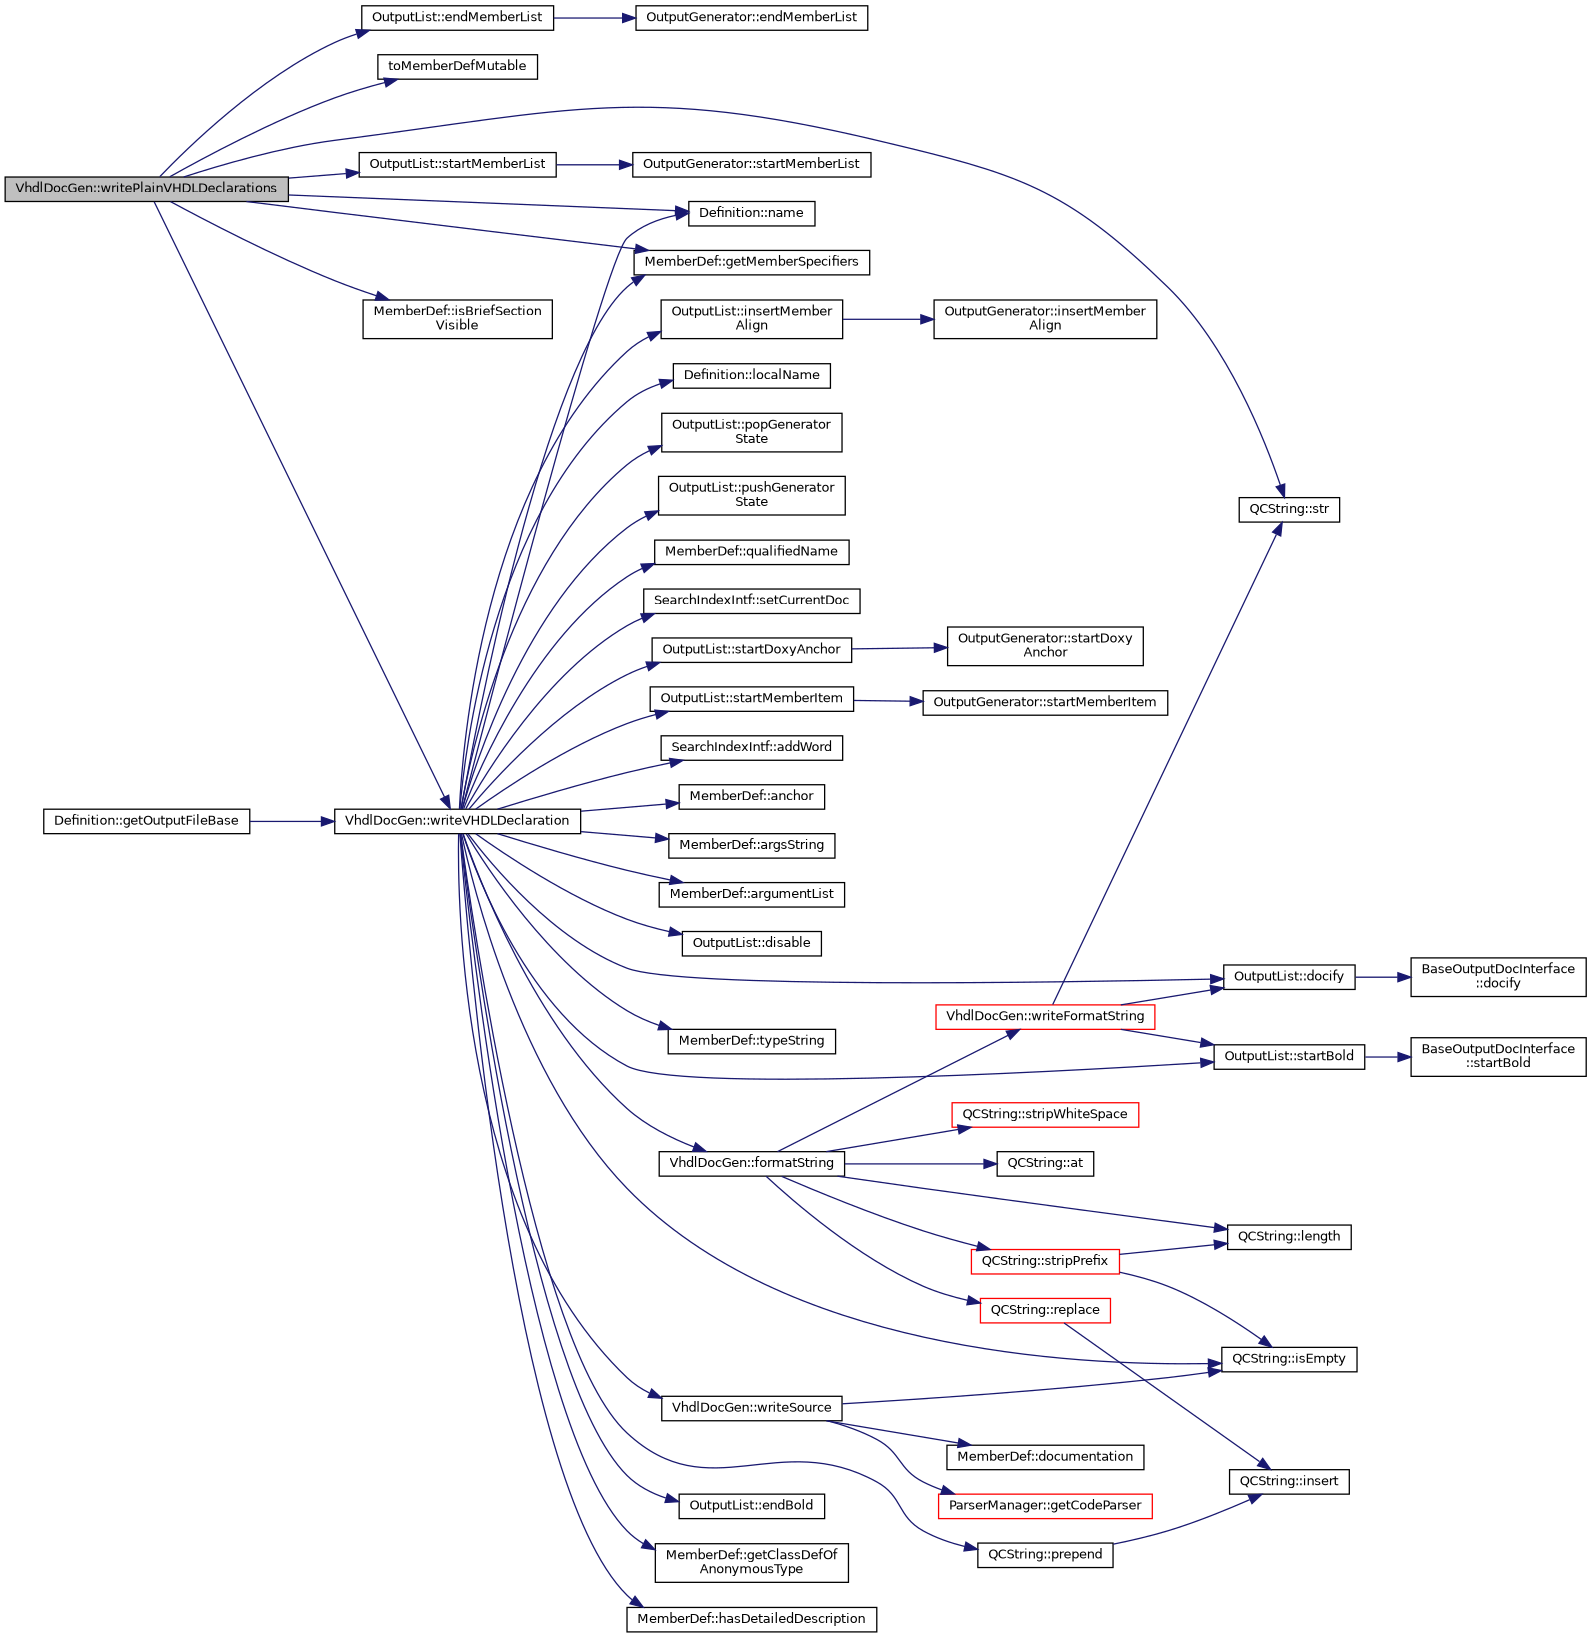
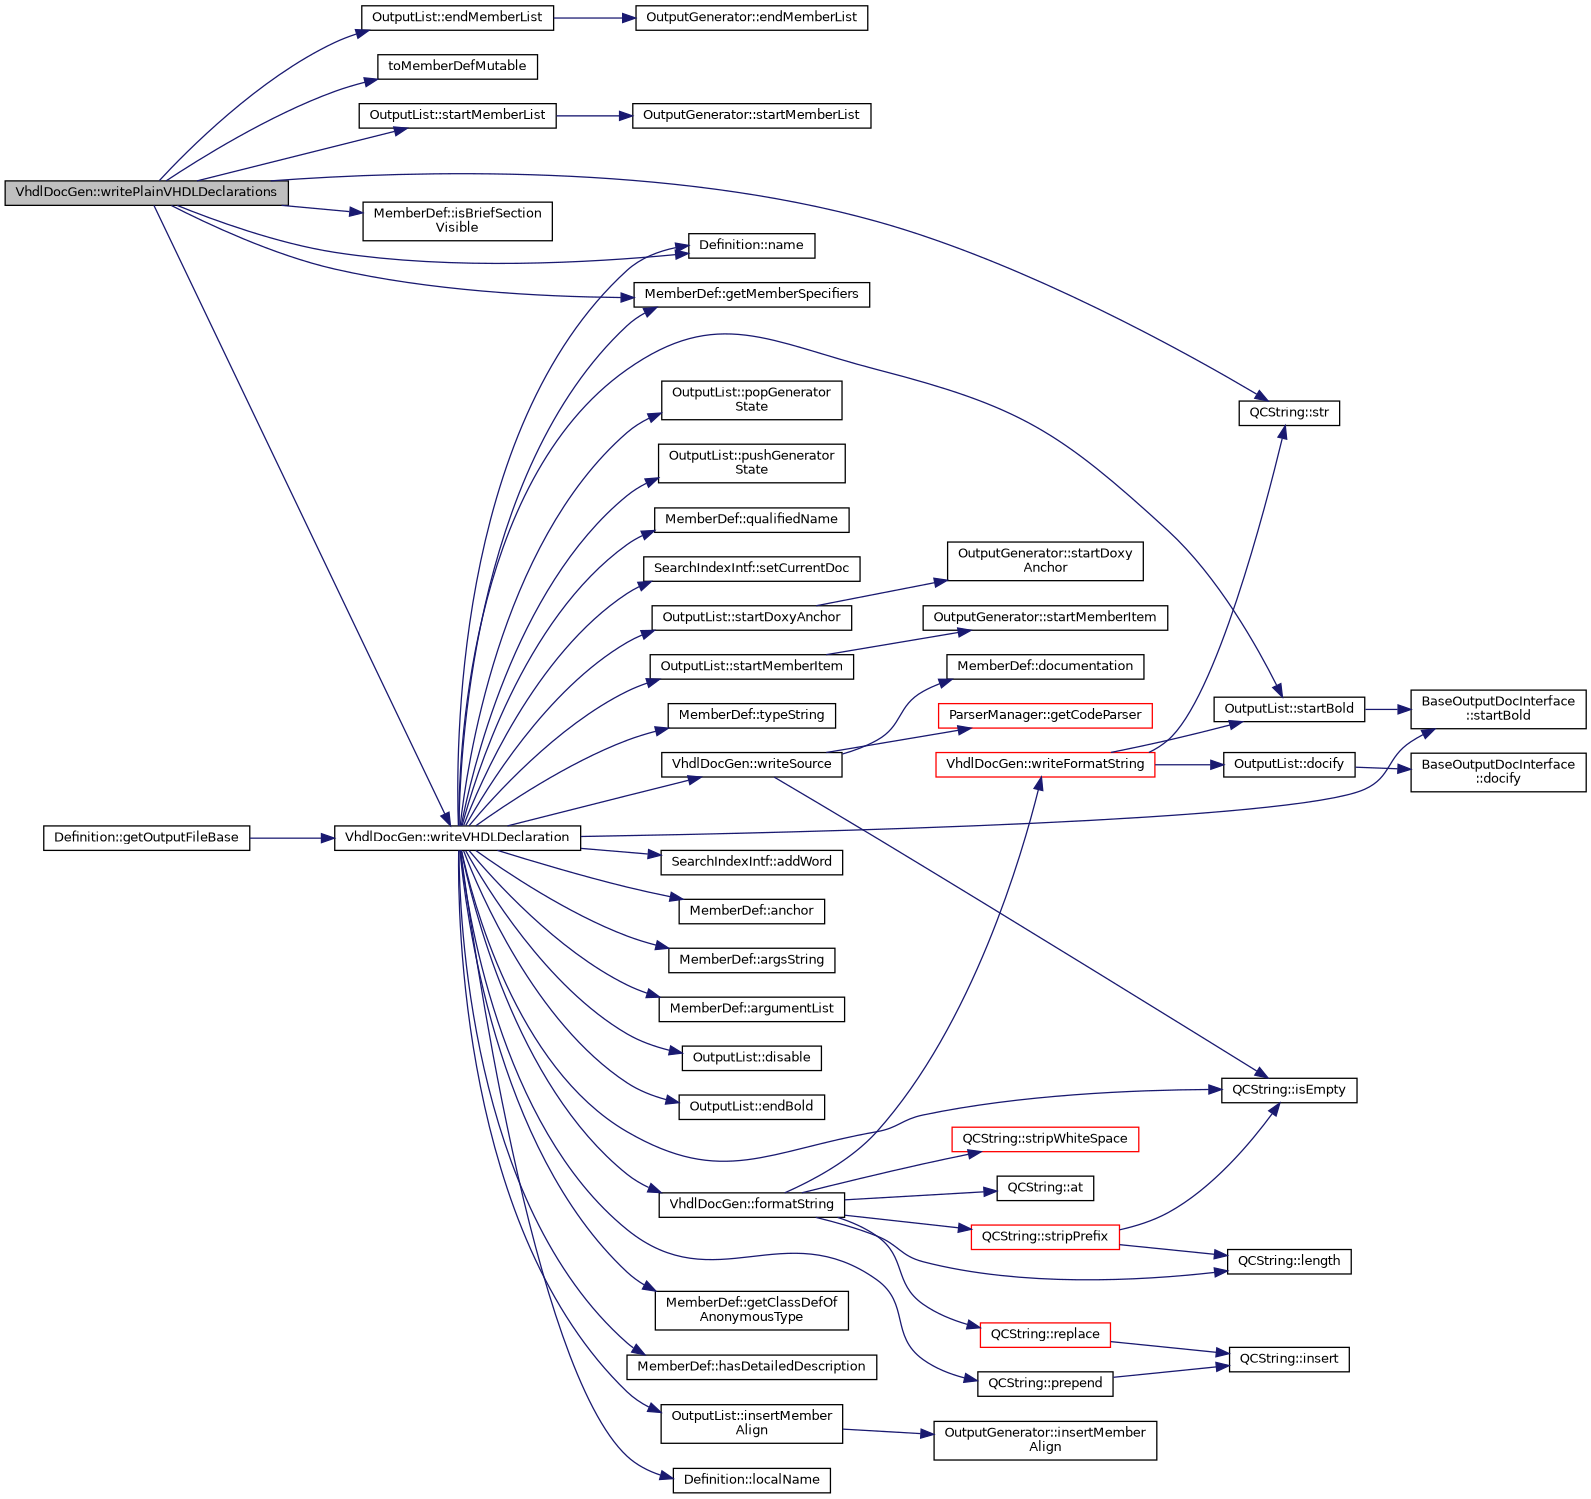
  digraph {
    rankdir=LR
    node [color=black fillcolor=white fontname=Helvetica fontsize=10 shape=record style=filled]
    edge [color=midnightblue fontname=Helvetica fontsize=10 labelfontname=Helvetica labelfontsize=10 style=solid]
    n1 [fillcolor=grey75 fontcolor=black height=0.2 label="VhdlDocGen::writePlainVHDLDeclarations" width=0.4]
    n2 [height=0.2 label="OutputList::endMemberList" width=0.4]
    n3 [height=0.2 label="MemberDef::getMemberSpecifiers" width=0.4]
    n4 [height=0.2 label="MemberDef::isBriefSection\lVisible" width=0.4]
    n5 [height=0.2 label="Definition::name" width=0.4]
    n6 [height=0.2 label="OutputList::startMemberList" width=0.4]
    n7 [height=0.2 label="QCString::str" width=0.4]
    n8 [height=0.2 label=toMemberDefMutable width=0.4]
    n9 [height=0.2 label="VhdlDocGen::writeVHDLDeclaration" width=0.4]
    n10 [height=0.2 label="OutputGenerator::endMemberList" width=0.4]
    n11 [height=0.2 label="OutputGenerator::startMemberList" width=0.4]
    n12 [height=0.2 label="SearchIndexIntf::addWord" width=0.4]
    n13 [height=0.2 label="MemberDef::anchor" width=0.4]
    n14 [height=0.2 label="MemberDef::argsString" width=0.4]
    n15 [height=0.2 label="MemberDef::argumentList" width=0.4]
    n16 [height=0.2 label="OutputList::disable" width=0.4]
    n17 [height=0.2 label="OutputList::docify" width=0.4]
    n18 [height=0.2 label="OutputList::endBold" width=0.4]
    n19 [height=0.2 label="VhdlDocGen::formatString" width=0.4]
    n20 [height=0.2 label="QCString::isEmpty" width=0.4]
    n21 [height=0.2 label="OutputList::startBold" width=0.4]
    n22 [height=0.2 label="MemberDef::getClassDefOf\lAnonymousType" width=0.4]
    n23 [height=0.2 label="MemberDef::hasDetailedDescription" width=0.4]
    n24 [height=0.2 label="OutputList::insertMember\lAlign" width=0.4]
    n25 [height=0.2 label="Definition::localName" width=0.4]
    n26 [height=0.2 label="OutputList::popGenerator\lState" width=0.4]
    n27 [height=0.2 label="QCString::prepend" width=0.4]
    n28 [height=0.2 label="OutputList::pushGenerator\lState" width=0.4]
    n29 [height=0.2 label="MemberDef::qualifiedName" width=0.4]
    n30 [height=0.2 label="SearchIndexIntf::setCurrentDoc" width=0.4]
    n31 [height=0.2 label="OutputList::startDoxyAnchor" width=0.4]
    n32 [height=0.2 label="OutputList::startMemberItem" width=0.4]
    n33 [height=0.2 label="MemberDef::typeString" width=0.4]
    n34 [height=0.2 label="VhdlDocGen::writeSource" width=0.4]
    n35 [height=0.2 label="BaseOutputDocInterface\l::docify" width=0.4]
    n36 [height=0.2 label="QCString::at" width=0.4]
    n37 [height=0.2 label="QCString::length" width=0.4]
    n38 [color=red height=0.2 label="QCString::replace" width=0.4]
    n39 [color=red height=0.2 label="QCString::stripPrefix" width=0.4]
    n40 [color=red height=0.2 label="QCString::stripWhiteSpace" width=0.4]
    n41 [color=red height=0.2 label="VhdlDocGen::writeFormatString" width=0.4]
    n42 [height=0.2 label="BaseOutputDocInterface\l::startBold" width=0.4]
    n43 [height=0.2 label="Definition::getOutputFileBase" width=0.4]
    n44 [height=0.2 label="OutputGenerator::insertMember\lAlign" width=0.4]
    n45 [height=0.2 label="QCString::insert" width=0.4]
    n46 [height=0.2 label="OutputGenerator::startDoxy\lAnchor" width=0.4]
    n47 [height=0.2 label="OutputGenerator::startMemberItem" width=0.4]
    n48 [height=0.2 label="MemberDef::documentation" width=0.4]
    n49 [color=red height=0.2 label="ParserManager::getCodeParser" width=0.4]
    n1 -> n2
    n1 -> n3
    n1 -> n4
    n1 -> n5
    n1 -> n6
    n1 -> n7
    n1 -> n8
    n1 -> n9
    n2 -> n10
    n6 -> n11
    n9 -> n3
    n9 -> n5
    n9 -> n12
    n9 -> n13
    n9 -> n14
    n9 -> n15
    n9 -> n16
-   n9 -> n17
+   n9 -> n42
    n9 -> n18
    n9 -> n19
    n9 -> n20
    n9 -> n21
    n9 -> n22
    n9 -> n23
    n9 -> n24
    n9 -> n25
    n9 -> n26
    n9 -> n27
    n9 -> n28
    n9 -> n29
    n9 -> n30
    n9 -> n31
    n9 -> n32
    n9 -> n33
    n9 -> n34
    n17 -> n35
    n19 -> n36
    n19 -> n37
    n19 -> n38
    n19 -> n39
    n19 -> n40
    n19 -> n41
    n21 -> n42
    n24 -> n44
    n27 -> n45
    n31 -> n46
    n32 -> n47
    n34 -> n20
    n34 -> n48
    n34 -> n49
    n38 -> n45
    n39 -> n20
    n39 -> n37
    n41 -> n7
    n41 -> n17
    n41 -> n21
    n43 -> n9
  }
